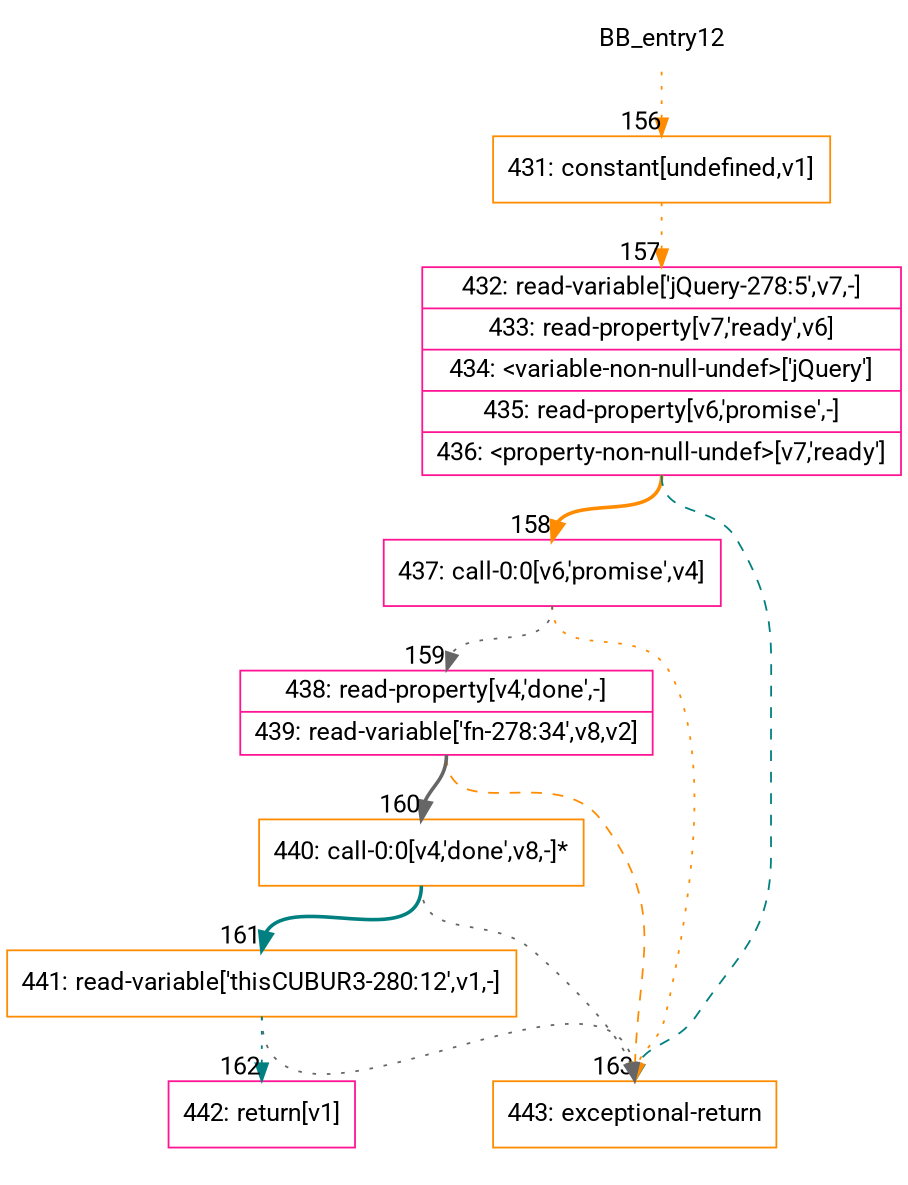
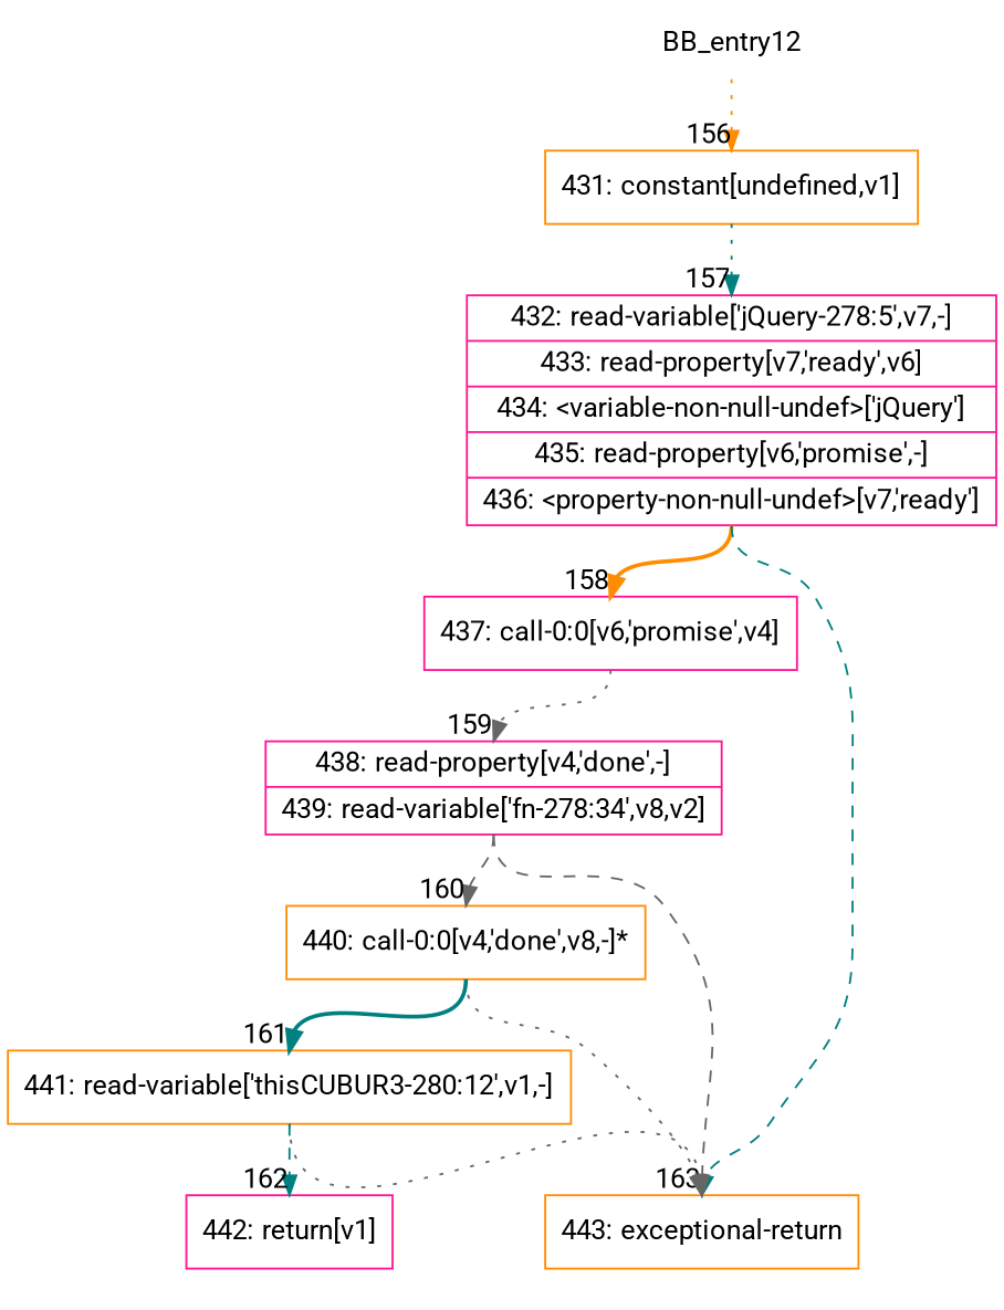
  digraph {
    fontname=Roboto
    rankdir=TD
    node [color=deeppink fontname=Roboto shape=record]
    edge [color=darkorange fontname=Roboto headport=n style=dotted tailport=s]
    BB_entry12 [shape=none]
    n2 [color=darkorange label="{431: constant[undefined,v1]}"]
    n3 [label="{432: read-variable['jQuery-278:5',v7,-]|433: read-property[v7,'ready',v6]|434: \<variable-non-null-undef\>['jQuery']|435: read-property[v6,'promise',-]|436: \<property-non-null-undef\>[v7,'ready']}"]
    n4 [label="{437: call-0:0[v6,'promise',v4]}"]
    n5 [color=darkorange label="{443: exceptional-return}"]
    n6 [label="{438: read-property[v4,'done',-]|439: read-variable['fn-278:34',v8,v2]}"]
    n7 [color=darkorange label="{440: call-0:0[v4,'done',v8,-]*}"]
    n8 [color=darkorange label="{441: read-variable['thisCUBUR3-280:12',v1,-]}"]
    n9 [label="{442: return[v1]}"]
    BB_entry12 -> n2 [headlabel="    156"]
-   n2 -> n3 [headlabel="      157"]
+   n2 -> n3 [color=teal headlabel="      157"]
    n3 -> n4 [headlabel="      158" style=bold]
    n3 -> n5 [color=teal headlabel="      163" style=dashed]
-   n4 -> n5
    n4 -> n6 [color=gray40 headlabel="      159"]
-   n6 -> n5 [style=dashed]
-   n6 -> n7 [color=gray40 headlabel="      160" style=bold]
+   n6 -> n5 [color=gray40 style=dashed]
+   n6 -> n7 [color=gray40 headlabel="      160" style=dashed]
    n7 -> n5 [color=gray40]
    n7 -> n8 [color=teal headlabel="      161" style=bold]
    n8 -> n5 [color=gray40]
-   n8 -> n9 [color=teal headlabel="      162"]
+   n8 -> n9 [color=teal headlabel="      162" style=dashed]
  }
